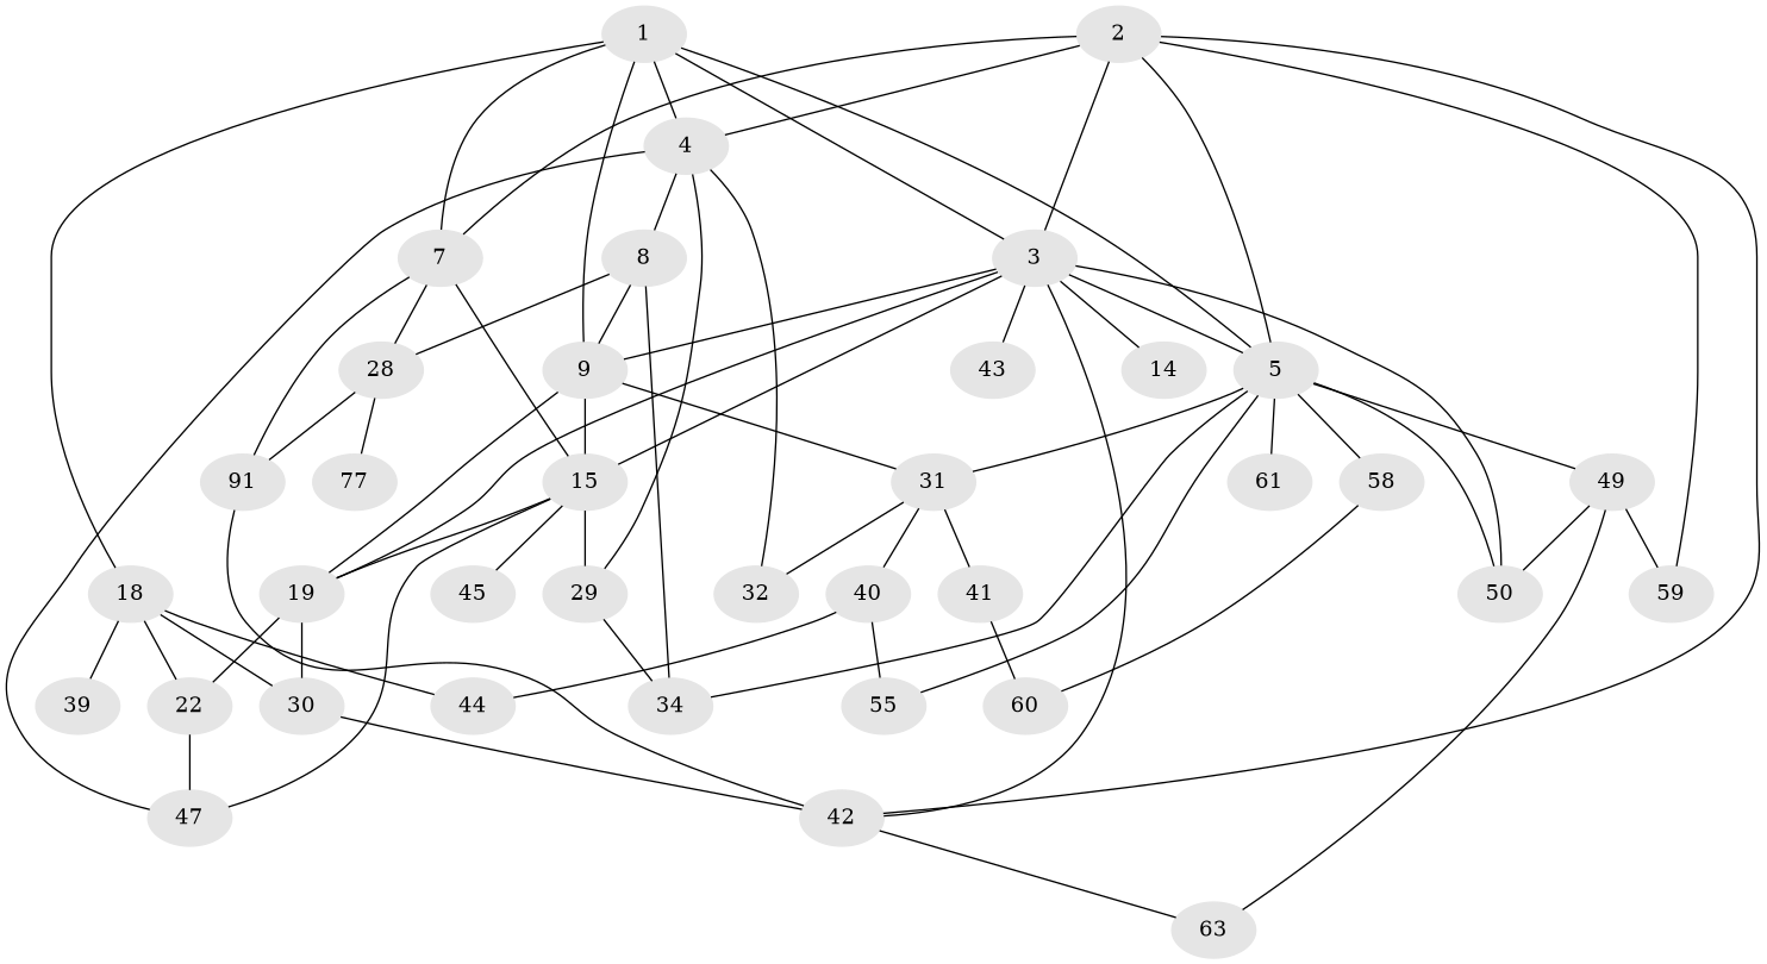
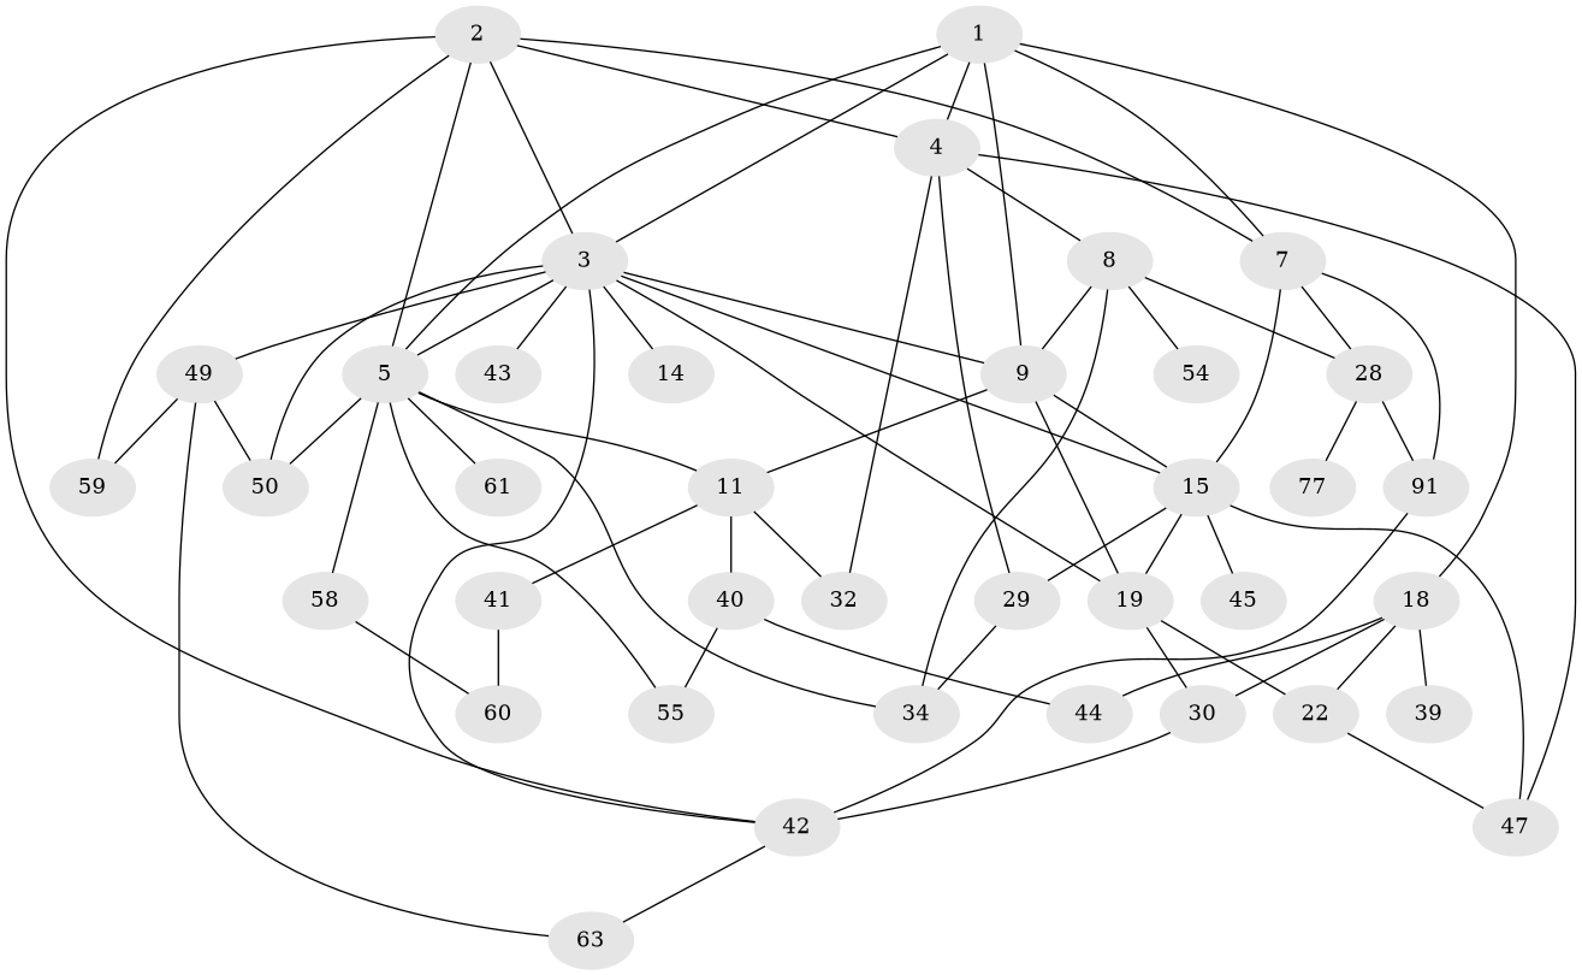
  graph {
    node [color=gray90 style=filled]
    3 [super="+70+19+13"]
    1
    4 [super="+10"]
    5 [super="+6"]
    7 [super="+26+68"]
    18
    9 [super="+37"]
    2
    42 [super="+66+46"]
    59
    14
    15 [super="+35+53"]
    n13 [label=19 super="+75+21+25"]
    43
    49 [super="+57"]
    50 [super="+76"]
    8 [super="+23"]
    29 [super="+33"]
    32 [super="+36"]
    47
-   11 [super="+24" label=31]
+   11 [super="+24"]
    34 [super="+56"]
    55
    58
    61
    28 [super="+51"]
    n27 [label=91 super="+71"]
    22 [super="+48"]
    30 [super="+62"]
    39
    44
    63
    45
+   54
    40 [super="+73"]
    41 [super="+52+67"]
    60
    77
    3 -- 5
    3 -- 9
    3 -- 42
    3 -- 14
    3 -- 15
    3 -- n13
    3 -- 43
-   5 -- 49
+   3 -- 49
    3 -- 50
    1 -- 3
    1 -- 4
    1 -- 5
    1 -- 7
    1 -- 18
    1 -- 9
    4 -- 8
    4 -- 29
    4 -- 32
    4 -- 47
    5 -- 50
    5 -- 11
    5 -- 34
    5 -- 55
    5 -- 58
    5 -- 61
    7 -- 15
    7 -- 28
    7 -- n27
    18 -- 22
    18 -- 30
    18 -- 39
    18 -- 44
    9 -- 15
    9 -- n13
    9 -- 11
    2 -- 3
    2 -- 4
    2 -- 5
    2 -- 7
    2 -- 42
    2 -- 59
    42 -- 63
    15 -- n13
    15 -- 29
    15 -- 47
    15 -- 45
    n13 -- 22
    n13 -- 30
    49 -- 59
    49 -- 50
    49 -- 63
    8 -- 9
    8 -- 34
    8 -- 28
+   8 -- 54
    29 -- 34
    11 -- 32
    11 -- 40
    11 -- 41
    58 -- 60
    28 -- n27
    28 -- 77
    n27 -- 42
    22 -- 47
    30 -- 42 [weight=2]
    40 -- 55
    40 -- 44
    41 -- 60
  }
